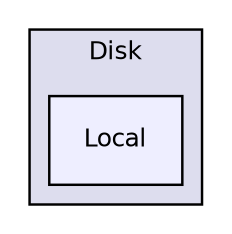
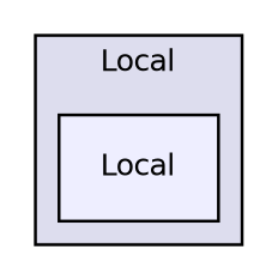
  digraph {
    compound=true
    rankdir=LR
    n1 [fillcolor="#eeeeff" fontname=Helvetica fontsize=10 label=Local pencolor=black shape=box style=filled]
    subgraph cluster_1 {
      bgcolor="#ddddee"
      fontname=Helvetica
      fontsize=10
-     label=Disk
+     label=Local
      pencolor=black
      n1
    }
  }
